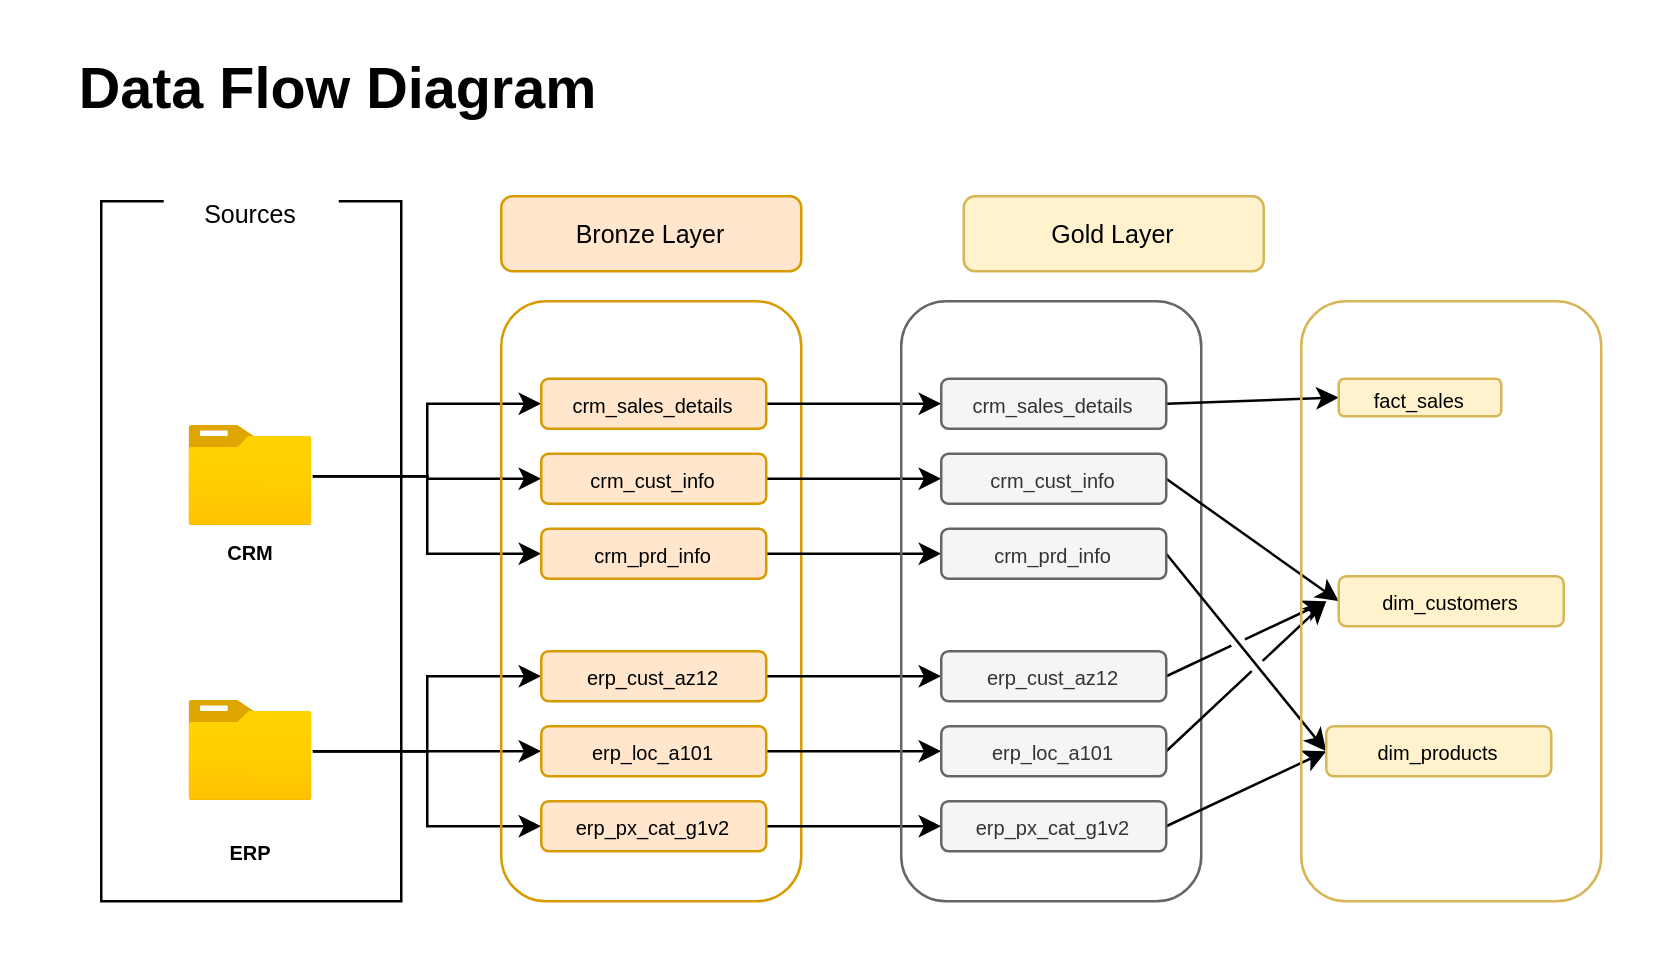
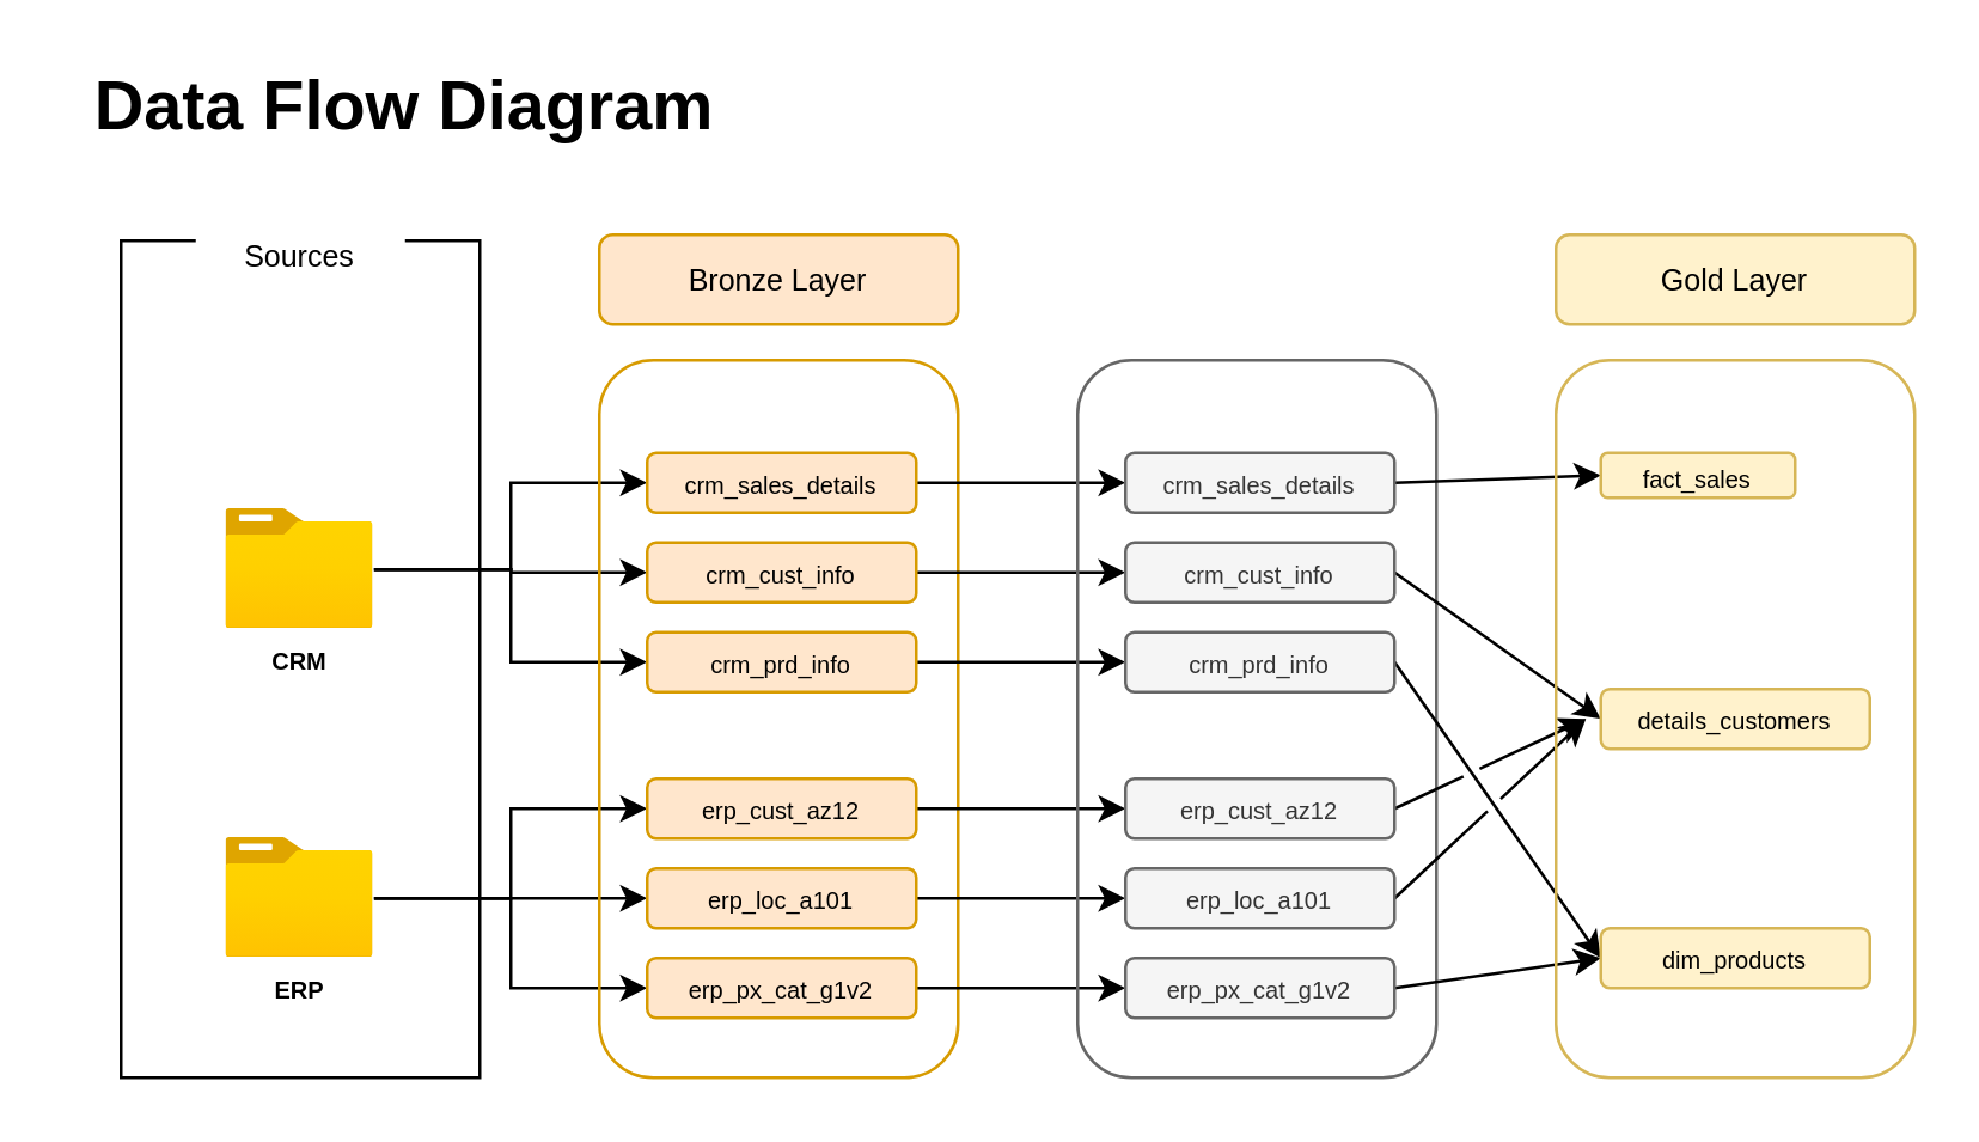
  <mxCell id="0" />
  <mxCell id="1" parent="0" />
  <mxCell id="2" value="&lt;b&gt;&lt;font style=&quot;font-size: 23px;&quot;&gt;Data Flow Diagram&lt;/font&gt;&lt;/b&gt;" style="text;html=1;align=center;verticalAlign=middle;whiteSpace=wrap;rounded=0;" parent="1" vertex="1"><mxGeometry x="20" y="20" width="230" height="30" as="geometry" /></mxCell>
  <mxCell id="3" value="" style="rounded=0;whiteSpace=wrap;html=1;fillColor=none;" parent="1" vertex="1"><mxGeometry x="40" y="80" width="120" height="280" as="geometry" /></mxCell>
  <mxCell id="4" value="&lt;font style=&quot;font-size: 10px;&quot;&gt;Sources&lt;/font&gt;" style="text;html=1;align=center;verticalAlign=middle;whiteSpace=wrap;rounded=0;fillColor=default;" parent="1" vertex="1"><mxGeometry x="65" y="70" width="70" height="30" as="geometry" /></mxCell>
  <mxCell id="5" style="edgeStyle=orthogonalEdgeStyle;rounded=0;orthogonalLoop=1;jettySize=auto;html=1;" parent="1" source="8" target="20" edge="1"><mxGeometry relative="1" as="geometry" /></mxCell>
  <mxCell id="6" style="edgeStyle=orthogonalEdgeStyle;rounded=0;orthogonalLoop=1;jettySize=auto;html=1;entryX=0;entryY=0.5;entryDx=0;entryDy=0;" parent="1" source="8" target="18" edge="1"><mxGeometry relative="1" as="geometry" /></mxCell>
  <mxCell id="7" style="edgeStyle=orthogonalEdgeStyle;rounded=0;orthogonalLoop=1;jettySize=auto;html=1;entryX=0;entryY=0.5;entryDx=0;entryDy=0;" parent="1" source="8" target="22" edge="1"><mxGeometry relative="1" as="geometry" /></mxCell>
  <mxCell id="8" value="" style="image;aspect=fixed;html=1;points=[];align=center;fontSize=12;image=img/lib/azure2/general/Folder_Blank.svg;" parent="1" vertex="1"><mxGeometry x="75.35" y="170" width="49.29" height="40" as="geometry" /></mxCell>
  <mxCell id="9" value="&lt;b&gt;&lt;font style=&quot;font-size: 8px;&quot;&gt;CRM&lt;/font&gt;&lt;/b&gt;" style="text;html=1;align=center;verticalAlign=middle;whiteSpace=wrap;rounded=0;" parent="1" vertex="1"><mxGeometry x="80" y="210" width="40" height="20" as="geometry" /></mxCell>
  <mxCell id="10" style="edgeStyle=orthogonalEdgeStyle;rounded=0;orthogonalLoop=1;jettySize=auto;html=1;entryX=0;entryY=0.5;entryDx=0;entryDy=0;" parent="1" source="13" target="26" edge="1"><mxGeometry relative="1" as="geometry" /></mxCell>
  <mxCell id="11" style="edgeStyle=orthogonalEdgeStyle;rounded=0;orthogonalLoop=1;jettySize=auto;html=1;entryX=0;entryY=0.5;entryDx=0;entryDy=0;" parent="1" source="13" target="24" edge="1"><mxGeometry relative="1" as="geometry" /></mxCell>
  <mxCell id="12" style="edgeStyle=orthogonalEdgeStyle;rounded=0;orthogonalLoop=1;jettySize=auto;html=1;entryX=0;entryY=0.5;entryDx=0;entryDy=0;" parent="1" source="13" target="28" edge="1"><mxGeometry relative="1" as="geometry" /></mxCell>
  <mxCell id="13" value="" style="image;aspect=fixed;html=1;points=[];align=center;fontSize=12;image=img/lib/azure2/general/Folder_Blank.svg;" parent="1" vertex="1"><mxGeometry x="75.36" y="280" width="49.29" height="40" as="geometry" /></mxCell>
- <mxCell id="14" value="&lt;b&gt;&lt;font style=&quot;font-size: 8px;&quot;&gt;ERP&lt;/font&gt;&lt;/b&gt;" style="text;html=1;align=center;verticalAlign=middle;whiteSpace=wrap;rounded=0;" parent="1" vertex="1"><mxGeometry x="80.01" y="330" width="40" height="20" as="geometry" /></mxCell>
+ <mxCell id="14" value="&lt;b&gt;&lt;font style=&quot;font-size: 8px;&quot;&gt;ERP&lt;/font&gt;&lt;/b&gt;" style="text;html=1;align=center;verticalAlign=middle;whiteSpace=wrap;rounded=0;" parent="1" vertex="1"><mxGeometry x="80.01" y="320" width="40" height="20" as="geometry" /></mxCell>
  <mxCell id="15" value="" style="rounded=1;whiteSpace=wrap;html=1;fillColor=none;strokeColor=#d79b00;" parent="1" vertex="1"><mxGeometry x="200" y="120" width="120" height="240" as="geometry" /></mxCell>
  <mxCell id="16" value="&lt;font style=&quot;font-size: 10px;&quot;&gt;Bronze Layer&lt;/font&gt;" style="text;html=1;align=center;verticalAlign=middle;whiteSpace=wrap;rounded=1;fillColor=#ffe6cc;strokeColor=#d79b00;" parent="1" vertex="1"><mxGeometry x="200" y="78" width="120" height="30" as="geometry" /></mxCell>
  <mxCell id="17" style="edgeStyle=orthogonalEdgeStyle;rounded=0;orthogonalLoop=1;jettySize=auto;html=1;exitX=1;exitY=0.5;exitDx=0;exitDy=0;" parent="1" source="18" target="31" edge="1"><mxGeometry relative="1" as="geometry" /></mxCell>
  <mxCell id="18" value="&lt;font style=&quot;font-size: 8px;&quot;&gt;crm_sales_details&lt;/font&gt;" style="text;html=1;align=center;verticalAlign=middle;whiteSpace=wrap;rounded=1;fillColor=#ffe6cc;strokeColor=#d79b00;" parent="1" vertex="1"><mxGeometry x="216" y="151" width="90" height="20" as="geometry" /></mxCell>
  <mxCell id="19" style="edgeStyle=orthogonalEdgeStyle;rounded=0;orthogonalLoop=1;jettySize=auto;html=1;exitX=1;exitY=0.5;exitDx=0;exitDy=0;" parent="1" source="20" target="33" edge="1"><mxGeometry relative="1" as="geometry" /></mxCell>
  <mxCell id="20" value="&lt;font style=&quot;font-size: 8px;&quot;&gt;crm_cust_info&lt;/font&gt;" style="text;html=1;align=center;verticalAlign=middle;whiteSpace=wrap;rounded=1;fillColor=#ffe6cc;strokeColor=#d79b00;" parent="1" vertex="1"><mxGeometry x="216" y="181" width="90" height="20" as="geometry" /></mxCell>
  <mxCell id="21" style="edgeStyle=orthogonalEdgeStyle;rounded=0;orthogonalLoop=1;jettySize=auto;html=1;exitX=1;exitY=0.5;exitDx=0;exitDy=0;entryX=0;entryY=0.5;entryDx=0;entryDy=0;" parent="1" source="22" target="35" edge="1"><mxGeometry relative="1" as="geometry" /></mxCell>
  <mxCell id="22" value="&lt;font style=&quot;font-size: 8px;&quot;&gt;crm_prd_info&lt;/font&gt;" style="text;html=1;align=center;verticalAlign=middle;whiteSpace=wrap;rounded=1;fillColor=#ffe6cc;strokeColor=#d79b00;" parent="1" vertex="1"><mxGeometry x="216" y="211" width="90" height="20" as="geometry" /></mxCell>
  <mxCell id="23" style="edgeStyle=orthogonalEdgeStyle;rounded=0;orthogonalLoop=1;jettySize=auto;html=1;exitX=1;exitY=0.5;exitDx=0;exitDy=0;" parent="1" source="24" target="37" edge="1"><mxGeometry relative="1" as="geometry" /></mxCell>
  <mxCell id="24" value="&lt;font style=&quot;font-size: 8px;&quot;&gt;erp_cust_az12&lt;/font&gt;" style="text;html=1;align=center;verticalAlign=middle;whiteSpace=wrap;rounded=1;fillColor=#ffe6cc;strokeColor=#d79b00;" parent="1" vertex="1"><mxGeometry x="216" y="260" width="90" height="20" as="geometry" /></mxCell>
  <mxCell id="25" style="edgeStyle=orthogonalEdgeStyle;rounded=0;orthogonalLoop=1;jettySize=auto;html=1;exitX=1;exitY=0.5;exitDx=0;exitDy=0;entryX=0;entryY=0.5;entryDx=0;entryDy=0;" parent="1" source="26" target="39" edge="1"><mxGeometry relative="1" as="geometry" /></mxCell>
  <mxCell id="26" value="&lt;font style=&quot;font-size: 8px;&quot;&gt;erp_loc_a101&lt;/font&gt;" style="text;html=1;align=center;verticalAlign=middle;whiteSpace=wrap;rounded=1;fillColor=#ffe6cc;strokeColor=#d79b00;" parent="1" vertex="1"><mxGeometry x="216" y="290" width="90" height="20" as="geometry" /></mxCell>
  <mxCell id="27" style="edgeStyle=orthogonalEdgeStyle;rounded=0;orthogonalLoop=1;jettySize=auto;html=1;exitX=1;exitY=0.5;exitDx=0;exitDy=0;" parent="1" source="28" target="41" edge="1"><mxGeometry relative="1" as="geometry" /></mxCell>
  <mxCell id="28" value="&lt;font style=&quot;font-size: 8px;&quot;&gt;erp_px_cat_g1v2&lt;/font&gt;" style="text;html=1;align=center;verticalAlign=middle;whiteSpace=wrap;rounded=1;fillColor=#ffe6cc;strokeColor=#d79b00;" parent="1" vertex="1"><mxGeometry x="216" y="320" width="90" height="20" as="geometry" /></mxCell>
  <mxCell id="29" value="" style="rounded=1;whiteSpace=wrap;html=1;fillColor=none;strokeColor=#666666;fontColor=#333333;" parent="1" vertex="1"><mxGeometry x="360" y="120" width="120" height="240" as="geometry" /></mxCell>
  <mxCell id="30" style="rounded=0;orthogonalLoop=1;jettySize=auto;html=1;exitX=1;exitY=0.5;exitDx=0;exitDy=0;entryX=0;entryY=0.5;entryDx=0;entryDy=0;jumpStyle=gap;" edge="1" parent="1" source="31" target="44"><mxGeometry relative="1" as="geometry" /></mxCell>
  <mxCell id="31" value="&lt;font style=&quot;font-size: 8px;&quot;&gt;crm_sales_details&lt;/font&gt;" style="text;html=1;align=center;verticalAlign=middle;whiteSpace=wrap;rounded=1;fillColor=#f5f5f5;strokeColor=#666666;fontColor=#333333;" parent="1" vertex="1"><mxGeometry x="376" y="151" width="90" height="20" as="geometry" /></mxCell>
  <mxCell id="32" style="rounded=0;orthogonalLoop=1;jettySize=auto;html=1;exitX=1;exitY=0.5;exitDx=0;exitDy=0;entryX=0;entryY=0.5;entryDx=0;entryDy=0;" edge="1" parent="1" source="33" target="45"><mxGeometry relative="1" as="geometry" /></mxCell>
  <mxCell id="33" value="&lt;font style=&quot;font-size: 8px;&quot;&gt;crm_cust_info&lt;/font&gt;" style="text;html=1;align=center;verticalAlign=middle;whiteSpace=wrap;rounded=1;fillColor=#f5f5f5;strokeColor=#666666;fontColor=#333333;" parent="1" vertex="1"><mxGeometry x="376" y="181" width="90" height="20" as="geometry" /></mxCell>
  <mxCell id="34" style="rounded=0;orthogonalLoop=1;jettySize=auto;html=1;exitX=1;exitY=0.5;exitDx=0;exitDy=0;entryX=0;entryY=0.5;entryDx=0;entryDy=0;jumpStyle=gap;" edge="1" parent="1" source="35" target="46"><mxGeometry relative="1" as="geometry" /></mxCell>
  <mxCell id="35" value="&lt;font style=&quot;font-size: 8px;&quot;&gt;crm_prd_info&lt;/font&gt;" style="text;html=1;align=center;verticalAlign=middle;whiteSpace=wrap;rounded=1;fillColor=#f5f5f5;strokeColor=#666666;fontColor=#333333;" parent="1" vertex="1"><mxGeometry x="376" y="211" width="90" height="20" as="geometry" /></mxCell>
  <mxCell id="36" style="rounded=0;orthogonalLoop=1;jettySize=auto;html=1;exitX=1;exitY=0.5;exitDx=0;exitDy=0;jumpStyle=gap;" edge="1" parent="1" source="37"><mxGeometry relative="1" as="geometry"><mxPoint x="530" y="240" as="targetPoint" /></mxGeometry></mxCell>
  <mxCell id="37" value="&lt;font style=&quot;font-size: 8px;&quot;&gt;erp_cust_az12&lt;/font&gt;" style="text;html=1;align=center;verticalAlign=middle;whiteSpace=wrap;rounded=1;fillColor=#f5f5f5;strokeColor=#666666;fontColor=#333333;" parent="1" vertex="1"><mxGeometry x="376" y="260" width="90" height="20" as="geometry" /></mxCell>
  <mxCell id="38" style="rounded=0;orthogonalLoop=1;jettySize=auto;html=1;exitX=1;exitY=0.5;exitDx=0;exitDy=0;jumpStyle=gap;" edge="1" parent="1" source="39"><mxGeometry relative="1" as="geometry"><mxPoint x="530" y="240" as="targetPoint" /></mxGeometry></mxCell>
  <mxCell id="39" value="&lt;font style=&quot;font-size: 8px;&quot;&gt;erp_loc_a101&lt;/font&gt;" style="text;html=1;align=center;verticalAlign=middle;whiteSpace=wrap;rounded=1;fillColor=#f5f5f5;strokeColor=#666666;fontColor=#333333;" parent="1" vertex="1"><mxGeometry x="376" y="290" width="90" height="20" as="geometry" /></mxCell>
  <mxCell id="40" style="rounded=0;orthogonalLoop=1;jettySize=auto;html=1;exitX=1;exitY=0.5;exitDx=0;exitDy=0;jumpStyle=gap;entryX=0;entryY=0.5;entryDx=0;entryDy=0;" edge="1" parent="1" source="41" target="46"><mxGeometry relative="1" as="geometry"><mxPoint x="540" y="320" as="targetPoint" /></mxGeometry></mxCell>
  <mxCell id="41" value="&lt;font style=&quot;font-size: 8px;&quot;&gt;erp_px_cat_g1v2&lt;/font&gt;" style="text;html=1;align=center;verticalAlign=middle;whiteSpace=wrap;rounded=1;fillColor=#f5f5f5;strokeColor=#666666;fontColor=#333333;" parent="1" vertex="1"><mxGeometry x="376" y="320" width="90" height="20" as="geometry" /></mxCell>
  <mxCell id="42" value="" style="rounded=1;whiteSpace=wrap;html=1;fillColor=none;strokeColor=#d6b656;" vertex="1" parent="1"><mxGeometry x="520" y="120" width="120" height="240" as="geometry" /></mxCell>
- <mxCell id="43" value="&lt;font style=&quot;font-size: 10px;&quot;&gt;Gold Layer&lt;/font&gt;" style="text;html=1;align=center;verticalAlign=middle;whiteSpace=wrap;rounded=1;fillColor=#fff2cc;strokeColor=#d6b656;" vertex="1" parent="1"><mxGeometry x="385" y="78" width="120" height="30" as="geometry" /></mxCell>
+ <mxCell id="43" value="&lt;font style=&quot;font-size: 10px;&quot;&gt;Gold Layer&lt;/font&gt;" style="text;html=1;align=center;verticalAlign=middle;whiteSpace=wrap;rounded=1;fillColor=#fff2cc;strokeColor=#d6b656;" vertex="1" parent="1"><mxGeometry x="520" y="78" width="120" height="30" as="geometry" /></mxCell>
  <mxCell id="44" value="&lt;font style=&quot;font-size: 8px;&quot;&gt;fact_sales&lt;/font&gt;" style="text;html=1;align=center;verticalAlign=middle;whiteSpace=wrap;rounded=1;fillColor=#fff2cc;strokeColor=#d6b656;" vertex="1" parent="1"><mxGeometry x="535" y="151" width="65" height="15" as="geometry" /></mxCell>
- <mxCell id="45" value="&lt;font style=&quot;font-size: 8px;&quot;&gt;dim_customers&lt;/font&gt;" style="text;html=1;align=center;verticalAlign=middle;whiteSpace=wrap;rounded=1;fillColor=#fff2cc;strokeColor=#d6b656;" vertex="1" parent="1"><mxGeometry x="535" y="230" width="90" height="20" as="geometry" /></mxCell>
- <mxCell id="46" value="&lt;font style=&quot;font-size: 8px;&quot;&gt;dim_products&lt;/font&gt;" style="text;html=1;align=center;verticalAlign=middle;whiteSpace=wrap;rounded=1;fillColor=#fff2cc;strokeColor=#d6b656;" vertex="1" parent="1"><mxGeometry x="530" y="290" width="90" height="20" as="geometry" /></mxCell>
+ <mxCell id="45" value="&lt;font style=&quot;font-size: 8px;&quot;&gt;details_customers&lt;/font&gt;" style="text;html=1;align=center;verticalAlign=middle;whiteSpace=wrap;rounded=1;fillColor=#fff2cc;strokeColor=#d6b656;" vertex="1" parent="1"><mxGeometry x="535" y="230" width="90" height="20" as="geometry" /></mxCell>
+ <mxCell id="46" value="&lt;font style=&quot;font-size: 8px;&quot;&gt;dim_products&lt;/font&gt;" style="text;html=1;align=center;verticalAlign=middle;whiteSpace=wrap;rounded=1;fillColor=#fff2cc;strokeColor=#d6b656;" vertex="1" parent="1"><mxGeometry x="535" y="310" width="90" height="20" as="geometry" /></mxCell>
